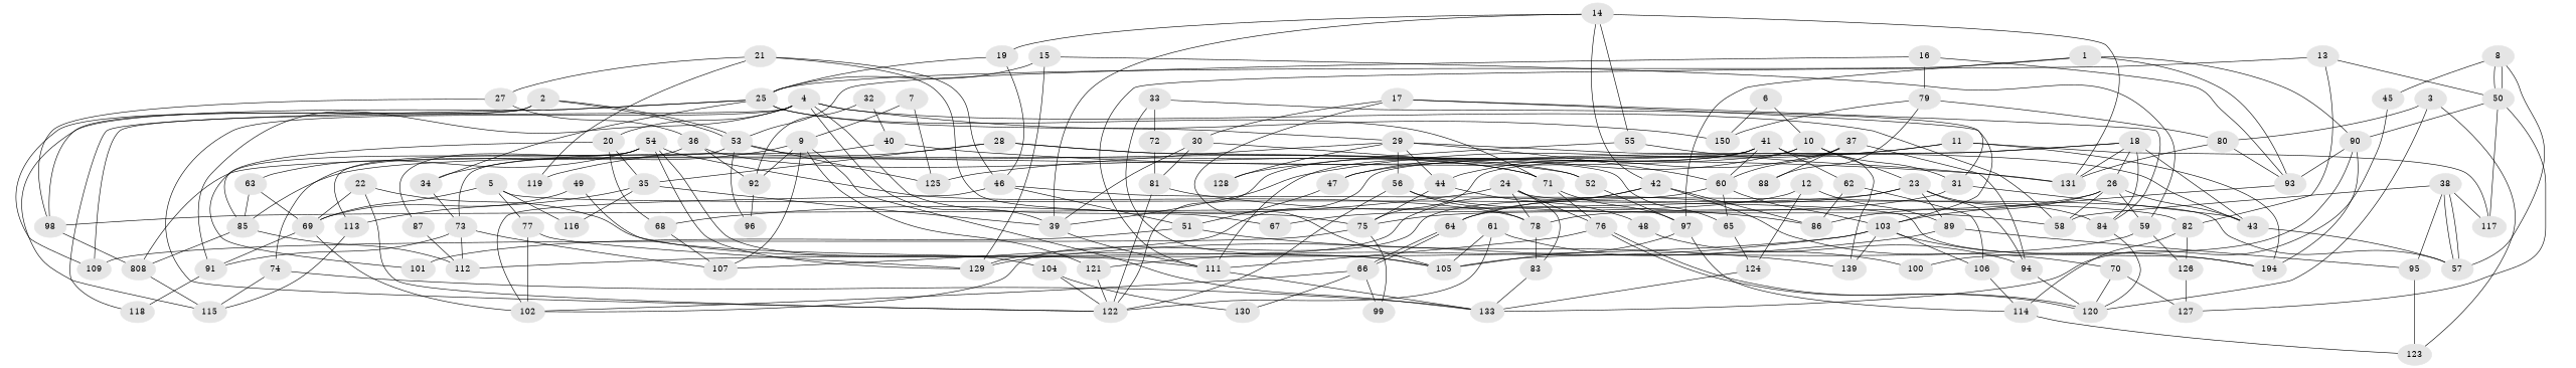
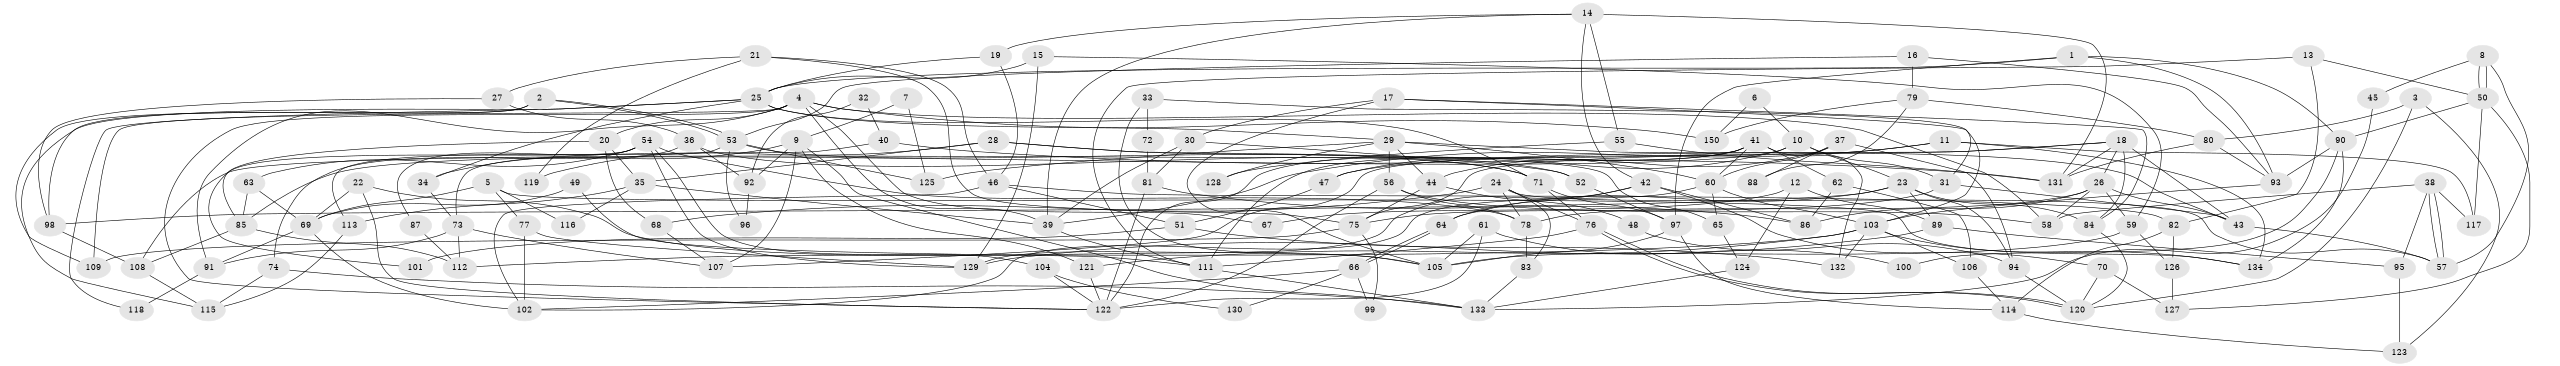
  graph {
    node [color=gray90 style=filled]
    1
    25
    90
    93
    97
    34
    29
    71
    115
    118
-   134 [label=194]
+   134
    100
    103
    105
    114
    2
    53
    98
    109
    125
    113
    96
-   108 [label=808]
+   108
    3
    80
    120
    123
    131
    4
    20
    39
    58
    67
    91
    n35 [label=150]
    122
    85
    35
    68
    111
    5
    69
    77
    116
    102
    129
    6
    10
    23
    31
    47
    7
    9
    92
    107
    121
    133
    8
    45
    50
    57
    117
    127
    73
    89
    84
    64
    94
    43
    75
    51
    112
    11
    12
    124
    95
    13
    82
    126
    14
    19
    42
    55
    46
    86
    70
    128
    15
    59
    16
    79
    88
    17
    30
    52
    81
    18
    26
    78
    99
    21
    27
    119
    36
    22
    66
    24
    76
    83
    44
    56
    60
    74
    28
    65
    48
    32
    40
    33
    72
-   132 [label=139]
+   132
    106
    37
    38
    41
    62
    101
    49
    54
    63
    87
    104
    130
    61
    1 -- 25
    1 -- 90
    1 -- 93
    1 -- 97
    25 -- 34
    25 -- 29
    25 -- 71
    25 -- 115
    25 -- 118
    90 -- 93
    90 -- 134
    90 -- 100
    93 -- 103
    97 -- 105
    97 -- 114
    34 -- 73
    29 -- 125
    29 -- 43
    29 -- 128
    29 -- 44
    29 -- 56
    29 -- 60
    71 -- 97
    71 -- 76
    103 -- 134
    103 -- 121
    103 -- 112
    103 -- 132
    103 -- 106
    114 -- 123
    2 -- 53
    2 -- 53
    2 -- 98
    2 -- 109
    53 -- 71
    53 -- 125
    53 -- 113
    53 -- 96
    98 -- 108
    113 -- 115
    108 -- 115
    3 -- 80
    3 -- 120
    3 -- 123
    80 -- 93
    80 -- 131
    4 -- 109
    4 -- 20
    4 -- 39
    4 -- 58
    4 -- 67
    4 -- 91
    4 -- n35
    4 -- 122
    20 -- 85
    20 -- 35
    20 -- 68
    39 -- 111
    91 -- 118
    85 -- 108
    85 -- 112
    35 -- 113
    35 -- 39
    35 -- 116
    68 -- 107
    111 -- 133
    5 -- 134
    5 -- 69
    5 -- 77
    5 -- 116
    69 -- 91
    69 -- 102
    77 -- 102
    77 -- 129
    6 -- n35
    6 -- 10
    10 -- 85
    10 -- 23
    10 -- 31
    10 -- 47
    23 -- 98
    23 -- 89
    23 -- 84
    23 -- 64
    23 -- 94
    31 -- 43
    31 -- 75
    47 -- 51
    7 -- 125
    7 -- 9
    9 -- 34
    9 -- 92
    9 -- 107
    9 -- 121
    9 -- 133
    92 -- 96
    121 -- 122
    8 -- 45
    8 -- 50
    8 -- 50
    8 -- 57
    45 -- 133
    50 -- 90
    50 -- 117
    50 -- 127
    73 -- 91
    73 -- 107
    73 -- 112
    89 -- 129
    89 -- 95
    84 -- 120
    64 -- 66
    64 -- 66
    94 -- 120
    43 -- 57
    75 -- 109
    75 -- 99
    51 -- 132
    51 -- 101
    11 -- 134
    11 -- 39
    11 -- 47
    11 -- 117
    12 -- 67
    12 -- 89
    12 -- 124
    124 -- 133
    95 -- 123
    13 -- 111
    13 -- 50
    13 -- 82
    82 -- 114
    82 -- 126
    126 -- 127
    14 -- 131
    14 -- 39
    14 -- 19
    14 -- 42
    14 -- 55
    19 -- 25
    19 -- 46
    42 -- 129
    42 -- 64
    42 -- 86
    42 -- 70
    55 -- 131
    55 -- 128
    46 -- 102
    46 -- 51
    46 -- 82
    70 -- 120
    70 -- 127
    15 -- 25
    15 -- 129
    15 -- 59
    59 -- 105
    59 -- 126
    16 -- 93
    16 -- 53
    16 -- 79
    79 -- 80
    79 -- n35
    79 -- 88
    17 -- 105
    17 -- 31
    17 -- 84
    17 -- 30
    30 -- 39
    30 -- 52
    30 -- 81
    52 -- 97
    81 -- 122
    81 -- 86
    18 -- 131
    18 -- 107
    18 -- 84
    18 -- 43
    18 -- 75
    18 -- 26
    26 -- 58
    26 -- 43
    26 -- 86
    26 -- 59
    26 -- 78
    78 -- 83
    21 -- 75
    21 -- 46
    21 -- 27
    21 -- 119
    27 -- 98
    27 -- 36
    36 -- 71
    36 -- 92
    36 -- 74
    22 -- 105
    22 -- 122
    22 -- 69
    66 -- 102
    66 -- 99
    66 -- 130
    24 -- 68
    24 -- 57
    24 -- 78
    24 -- 76
    24 -- 83
    76 -- 120
    76 -- 120
    76 -- 111
    83 -- 133
    44 -- 75
    44 -- 48
    56 -- 58
    56 -- 122
    56 -- 78
    60 -- 103
    60 -- 102
    60 -- 65
    74 -- 115
    74 -- 133
    28 -- 35
    28 -- 52
    28 -- 119
    28 -- 65
    65 -- 124
    48 -- 94
    32 -- 92
    32 -- 40
    40 -- 131
    40 -- 73
    33 -- 103
    33 -- 105
    33 -- 72
    72 -- 81
    106 -- 114
    37 -- 94
    37 -- 88
    37 -- 44
    37 -- 60
    38 -- 58
    38 -- 57
    38 -- 57
    38 -- 117
    38 -- 95
    41 -- 108
    41 -- 122
    41 -- 111
    41 -- 60
    41 -- 132
    41 -- 62
    62 -- 86
    62 -- 106
    49 -- 111
    49 -- 69
    54 -- 129
    54 -- 78
    54 -- 101
    54 -- 63
    54 -- 87
    54 -- 104
    63 -- 85
    63 -- 69
    87 -- 112
    104 -- 122
    104 -- 130
    61 -- 100
    61 -- 105
    61 -- 122
  }
